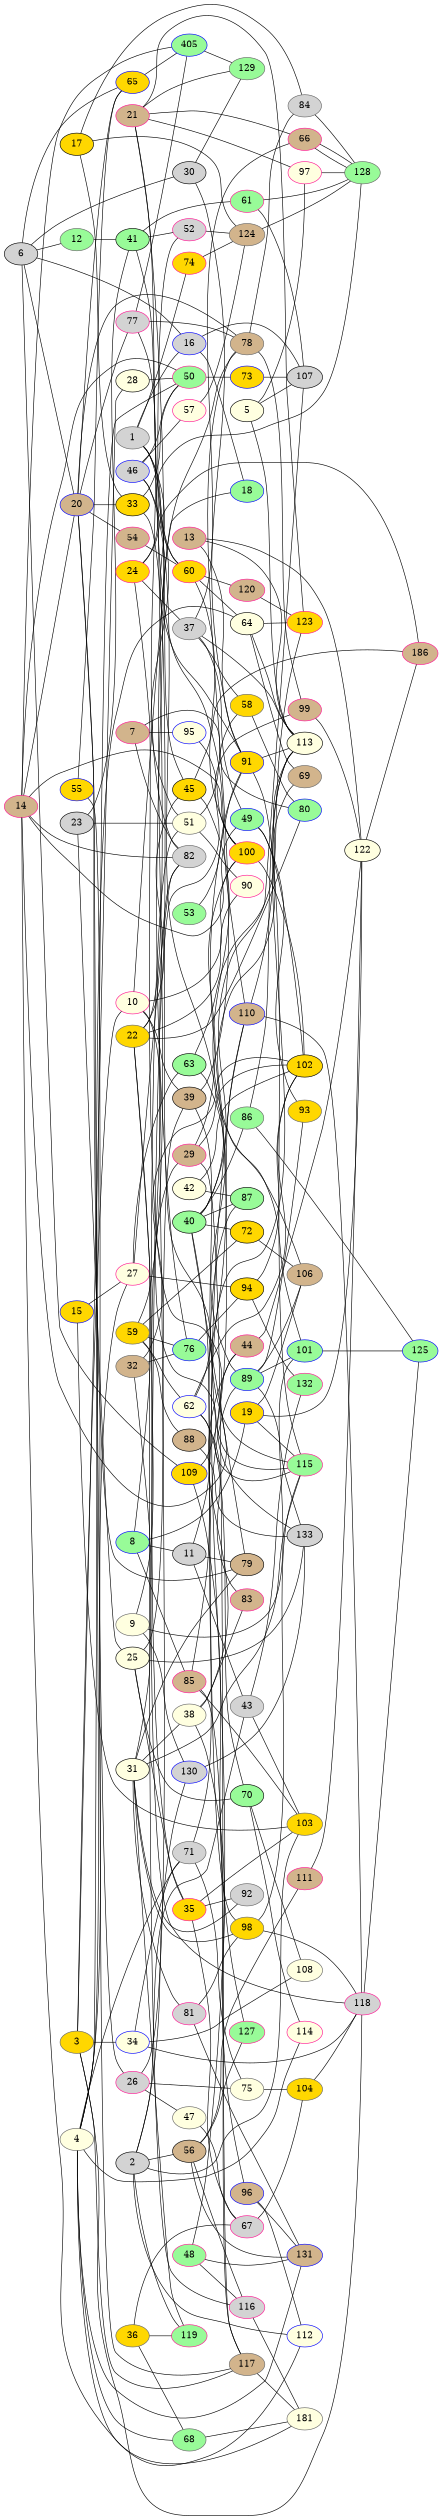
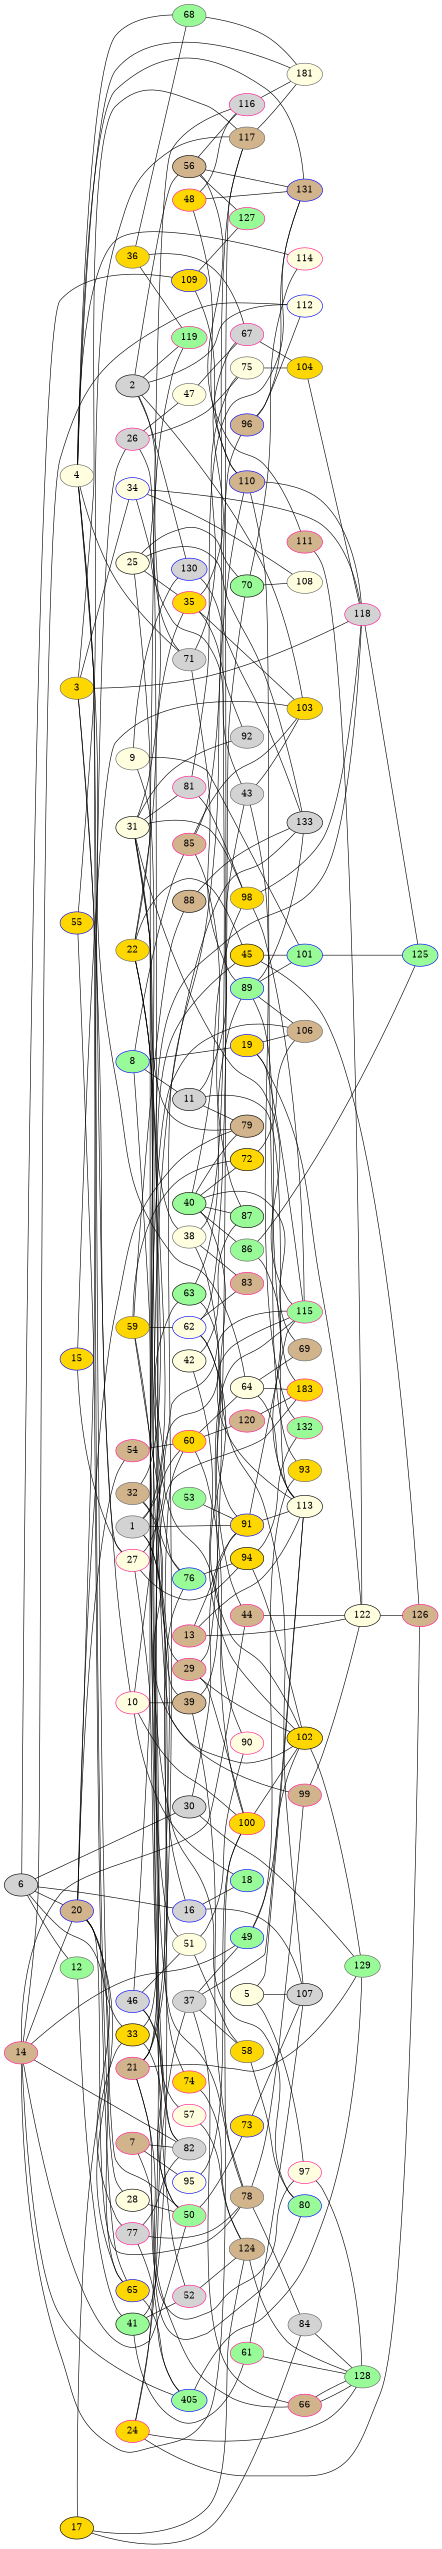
  graph {
    rankdir=LR
    node [color=deeppink fillcolor=gold style=filled]
    1 [color=gray40 fillcolor=lightgrey]
    16 [color=blue fillcolor=lightgrey]
    45 [color=black]
    60
    74
    91 [color=blue]
    107 [color=black fillcolor=lightgrey]
    18 [color=blue fillcolor=palegreen]
    101 [color=blue fillcolor=palegreen]
-   126 [fillcolor=tan label=186]
+   126 [fillcolor=tan]
    64 [color=black fillcolor=lightyellow]
    100
    120 [fillcolor=tan]
    124 [color=gray40 fillcolor=tan]
    113 [color=black fillcolor=lightyellow]
    115 [fillcolor=palegreen]
    2 [color=black fillcolor=lightgrey]
    43 [color=gray40 fillcolor=lightgrey]
    56 [color=black fillcolor=tan]
    103 [color=gray40]
    112 [color=blue fillcolor=lightyellow]
    119 [fillcolor=palegreen]
    130 [color=blue fillcolor=lightgrey]
    132 [fillcolor=palegreen]
    131 [color=blue fillcolor=tan]
    116 [fillcolor=lightgrey]
    111 [fillcolor=tan]
    127 [fillcolor=palegreen]
    133 [color=black fillcolor=lightgrey]
    3 [color=gray40]
    10 [fillcolor=lightyellow]
    28 [color=black fillcolor=lightyellow]
    34 [color=blue fillcolor=lightyellow]
    117 [color=gray40 fillcolor=tan]
    118 [fillcolor=lightgrey]
    39 [color=black fillcolor=tan]
    50 [fillcolor=palegreen]
    71 [color=gray40 fillcolor=lightgrey]
    108 [color=gray40 fillcolor=lightyellow]
    n40 [color=gray40 fillcolor=lightyellow label=181]
    125 [color=blue fillcolor=palegreen]
    4 [color=gray40 fillcolor=lightyellow]
    27 [fillcolor=lightyellow]
    68 [color=gray40 fillcolor=palegreen]
    114 [fillcolor=lightyellow]
    82 [color=gray40 fillcolor=lightgrey]
    63 [color=black fillcolor=palegreen]
    94 [color=black]
    73 [color=blue]
-   123
+   123 [label=183]
    69 [color=gray40 fillcolor=tan]
    75 [color=gray40 fillcolor=lightyellow]
    89 [color=blue fillcolor=palegreen]
    5 [color=black fillcolor=lightyellow]
    97 [fillcolor=lightyellow]
    128 [color=gray40 fillcolor=palegreen]
    6 [color=black fillcolor=lightgrey]
    12 [color=gray40 fillcolor=palegreen]
    20 [color=blue fillcolor=tan]
    30 [color=black fillcolor=lightgrey]
    65 [color=blue]
    109 [color=blue]
    41 [color=black fillcolor=palegreen]
    79 [color=black fillcolor=tan]
    33 [color=black]
    26 [fillcolor=lightgrey]
    54 [fillcolor=tan]
    77 [fillcolor=lightgrey]
    78 [color=gray40 fillcolor=tan]
    129 [color=gray40 fillcolor=palegreen]
    n71 [color=blue fillcolor=palegreen label=405]
    110 [color=blue fillcolor=tan]
    7 [fillcolor=tan]
    80 [color=blue fillcolor=palegreen]
    95 [color=blue fillcolor=lightyellow]
    8 [color=blue fillcolor=palegreen]
    11 [color=black fillcolor=lightgrey]
    19 [color=blue]
    51 [color=gray40 fillcolor=lightyellow]
    85 [fillcolor=tan]
    122 [color=black fillcolor=lightyellow]
    106 [color=gray40 fillcolor=tan]
    90 [fillcolor=lightyellow]
    58 [color=gray40]
    87 [color=black fillcolor=palegreen]
    9 [color=gray40 fillcolor=lightyellow]
    29 [fillcolor=tan]
    102 [color=black]
    52 [fillcolor=lightgrey]
    61 [fillcolor=palegreen]
    13 [fillcolor=tan]
    14 [fillcolor=tan]
    44 [fillcolor=tan]
    49 [color=blue fillcolor=palegreen]
    93 [color=gray40]
    15 [color=blue]
    17 [color=black]
    84 [color=gray40 fillcolor=lightgrey]
    47 [color=gray40 fillcolor=lightyellow]
    99 [fillcolor=tan]
    21 [fillcolor=tan]
    66 [fillcolor=tan]
    76 [color=blue fillcolor=palegreen]
    22 [color=gray40]
    35
    92 [color=gray40 fillcolor=lightgrey]
    67 [fillcolor=lightgrey]
-   23 [color=black fillcolor=lightgrey]
    25 [color=black fillcolor=lightyellow]
    70 [color=black fillcolor=palegreen]
    37 [color=gray40 fillcolor=lightgrey]
    24
    104 [color=gray40]
    31 [color=black fillcolor=lightyellow]
    38 [color=gray40 fillcolor=lightyellow]
    81 [fillcolor=lightgrey]
    98 [color=gray40]
    83 [fillcolor=tan]
    96 [color=blue fillcolor=tan]
    32 [color=gray40 fillcolor=tan]
    36 [color=gray40]
    40 [color=black fillcolor=palegreen]
    72 [color=black]
    86 [color=gray40 fillcolor=palegreen]
    42 [color=black fillcolor=lightyellow]
    46 [color=blue fillcolor=lightgrey]
    57 [fillcolor=lightyellow]
-   48 [fillcolor=palegreen]
+   48
    53 [color=gray40 fillcolor=palegreen]
    55 [color=blue]
    59 [color=gray40]
    62 [color=blue fillcolor=lightyellow]
    88 [color=black fillcolor=tan]
    1 -- 16
    1 -- 45
    1 -- 60
    1 -- 74
    1 -- 91
    16 -- 107
    16 -- 18
    45 -- 101
    45 -- 126
    60 -- 64
    60 -- 100
    60 -- 120
    74 -- 124
    91 -- 113
    91 -- 115
    101 -- 125
    64 -- 113
    64 -- 123
    64 -- 69
    100 -- 102
    120 -- 123
    124 -- 128
    2 -- 43
    2 -- 56
    2 -- 103
    2 -- 112
    2 -- 119
    2 -- 130
    43 -- 103
    43 -- 132
    56 -- 131
    56 -- 116
    56 -- 111
    56 -- 127
    130 -- 133
    116 -- n40
    111 -- 122
    3 -- 10
    3 -- 28
    3 -- 34
    3 -- 117
    3 -- 118
    10 -- 18
    10 -- 100
    10 -- 115
    10 -- 39
    28 -- 50
    34 -- 118
    34 -- 71
    34 -- 108
    117 -- n40
    118 -- 125
    39 -- 115
    39 -- 78
    50 -- 73
    71 -- 75
    71 -- 89
    4 -- 64
    4 -- 131
    4 -- 50
    4 -- 71
    4 -- n40
    4 -- 27
    4 -- 68
    4 -- 114
    27 -- 82
    27 -- 63
    27 -- 94
    68 -- n40
    63 -- 113
    63 -- 89
    94 -- 132
    94 -- 102
    73 -- 107
    75 -- 104
    89 -- 101
    89 -- 133
    89 -- 106
    89 -- 93
    5 -- 107
    5 -- 113
    5 -- 97
    97 -- 128
    6 -- 16
    6 -- 12
    6 -- 20
    6 -- 30
    6 -- 65
    6 -- 109
    12 -- 41
    20 -- 65
    20 -- 79
    20 -- 33
    20 -- 26
    20 -- 54
    20 -- 77
    20 -- 78
    30 -- 91
    30 -- 129
    65 -- n71
    109 -- 127
    109 -- 110
    41 -- 60
    41 -- 52
    41 -- 61
    33 -- 115
    33 -- 50
    26 -- 39
    26 -- 75
    26 -- 47
    54 -- 60
    77 -- 82
    77 -- 78
    77 -- n71
    78 -- 84
    78 -- 99
    n71 -- 129
    110 -- 118
    110 -- 123
    7 -- 82
    7 -- 80
    7 -- 95
    95 -- 100
    8 -- 11
    8 -- 19
    8 -- 51
    8 -- 85
    11 -- 113
    11 -- 43
    11 -- 79
    19 -- 115
    19 -- 122
    19 -- 106
    51 -- 90
    51 -- 58
    85 -- 103
    85 -- 117
    85 -- 87
    122 -- 126
    58 -- 80
    9 -- 101
    9 -- 130
    9 -- 29
    29 -- 100
    29 -- 117
    29 -- 102
+   102 -- 129
    52 -- 124
    61 -- 107
    61 -- 128
    13 -- 91
    13 -- 113
    13 -- 122
    14 -- 100
    14 -- 112
    14 -- 50
    14 -- 82
    14 -- 20
    14 -- n71
    14 -- 44
    14 -- 49
    44 -- 122
    49 -- 102
    49 -- 93
    15 -- 103
    15 -- 27
    17 -- 124
    17 -- 33
    17 -- 84
    84 -- 128
    47 -- 67
    99 -- 122
    21 -- 123
    21 -- 97
    21 -- 129
    21 -- 110
    21 -- 66
    21 -- 76
    66 -- 128
    66 -- 128
    76 -- 94
    22 -- 45
    22 -- 116
    22 -- 80
    22 -- 90
    22 -- 52
    22 -- 35
    35 -- 103
    35 -- 92
    35 -- 67
    67 -- 104
-   23 -- 41
-   23 -- 51
-   23 -- 25
    25 -- 133
    25 -- 82
    25 -- 35
    25 -- 70
    70 -- 108
    70 -- 114
    37 -- 113
    37 -- 58
    37 -- 49
    37 -- 66
    24 -- 126
    24 -- 133
    24 -- 128
    24 -- 37
    104 -- 118
    31 -- 115
    31 -- 119
    31 -- 79
    31 -- 99
    31 -- 92
    31 -- 38
    31 -- 81
    31 -- 98
    38 -- 44
    38 -- 83
    38 -- 96
    81 -- 131
    81 -- 98
    98 -- 115
    98 -- 118
    96 -- 112
    96 -- 131
    32 -- 118
    32 -- 102
    32 -- 76
    36 -- 119
    36 -- 68
    36 -- 67
    40 -- 107
    40 -- 69
    40 -- 79
    40 -- 87
    40 -- 98
    40 -- 72
    40 -- 86
    72 -- 106
    86 -- 113
    86 -- 125
    42 -- 87
    42 -- 102
    46 -- 50
    46 -- 51
    46 -- 106
    46 -- 57
    57 -- 124
    48 -- 131
    48 -- 116
    48 -- 110
    53 -- 91
    55 -- 117
    55 -- 65
    59 -- 78
    59 -- 76
    59 -- 72
    59 -- 62
    59 -- 88
    62 -- 91
    62 -- 102
    62 -- 70
    62 -- 83
    88 -- 133
  }
